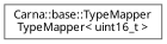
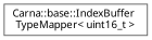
  digraph {
    rankdir=LR
    fontname="Noto Sans"
-   n1 [color=grey40 fillcolor=white fontname="Noto Sans" fontsize=10 height=0.2 label="Carna::base::TypeMapper\lTypeMapper\< uint16_t \>" shape=box style=filled width=0.4]
+   n1 [color=grey40 fillcolor=white fontname="Noto Sans" fontsize=10 height=0.2 label="Carna::base::IndexBuffer\lTypeMapper\< uint16_t \>" shape=box style=filled width=0.4]
  }
